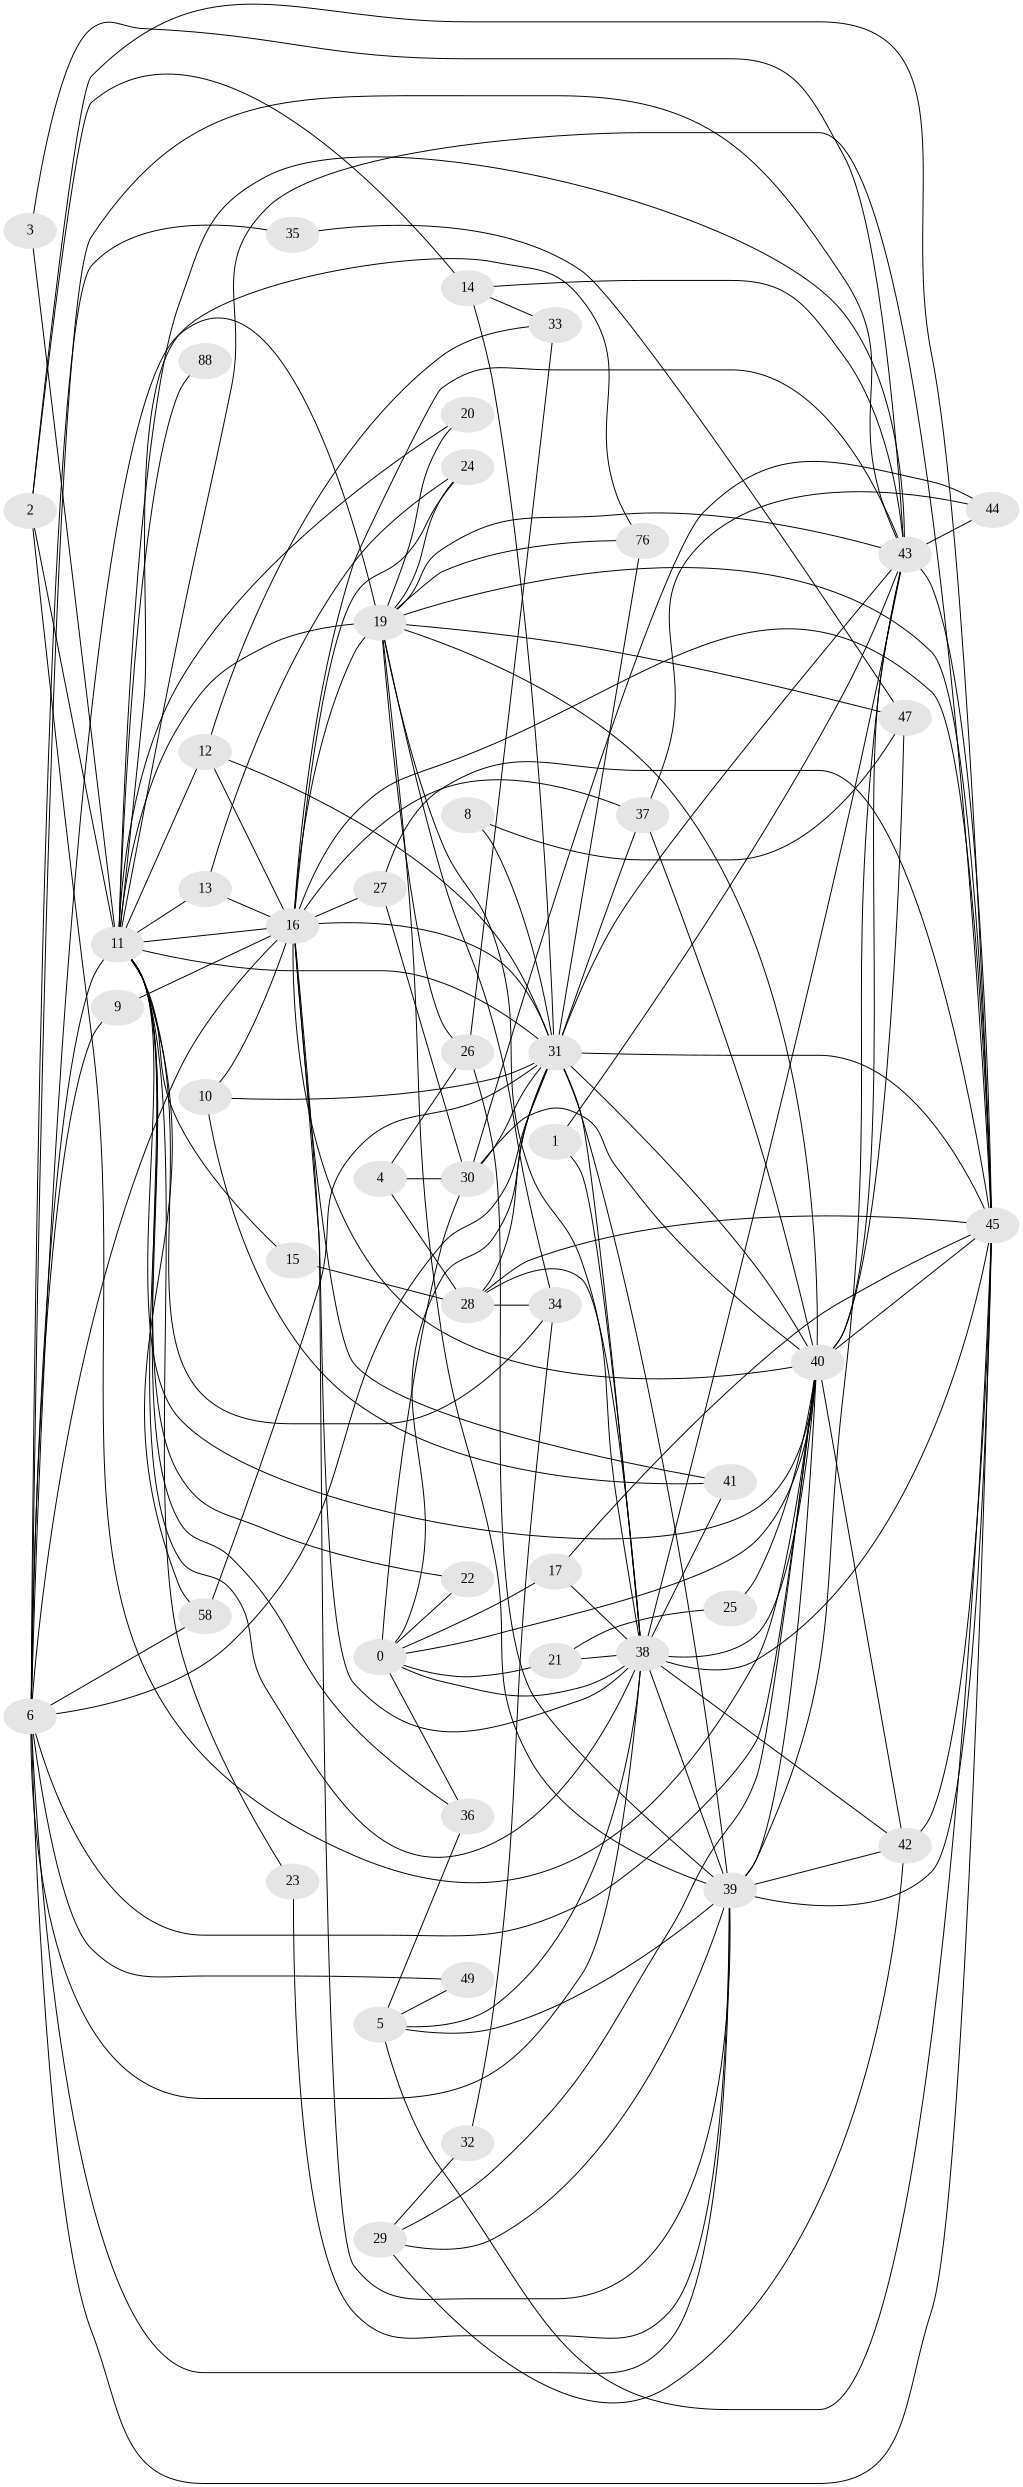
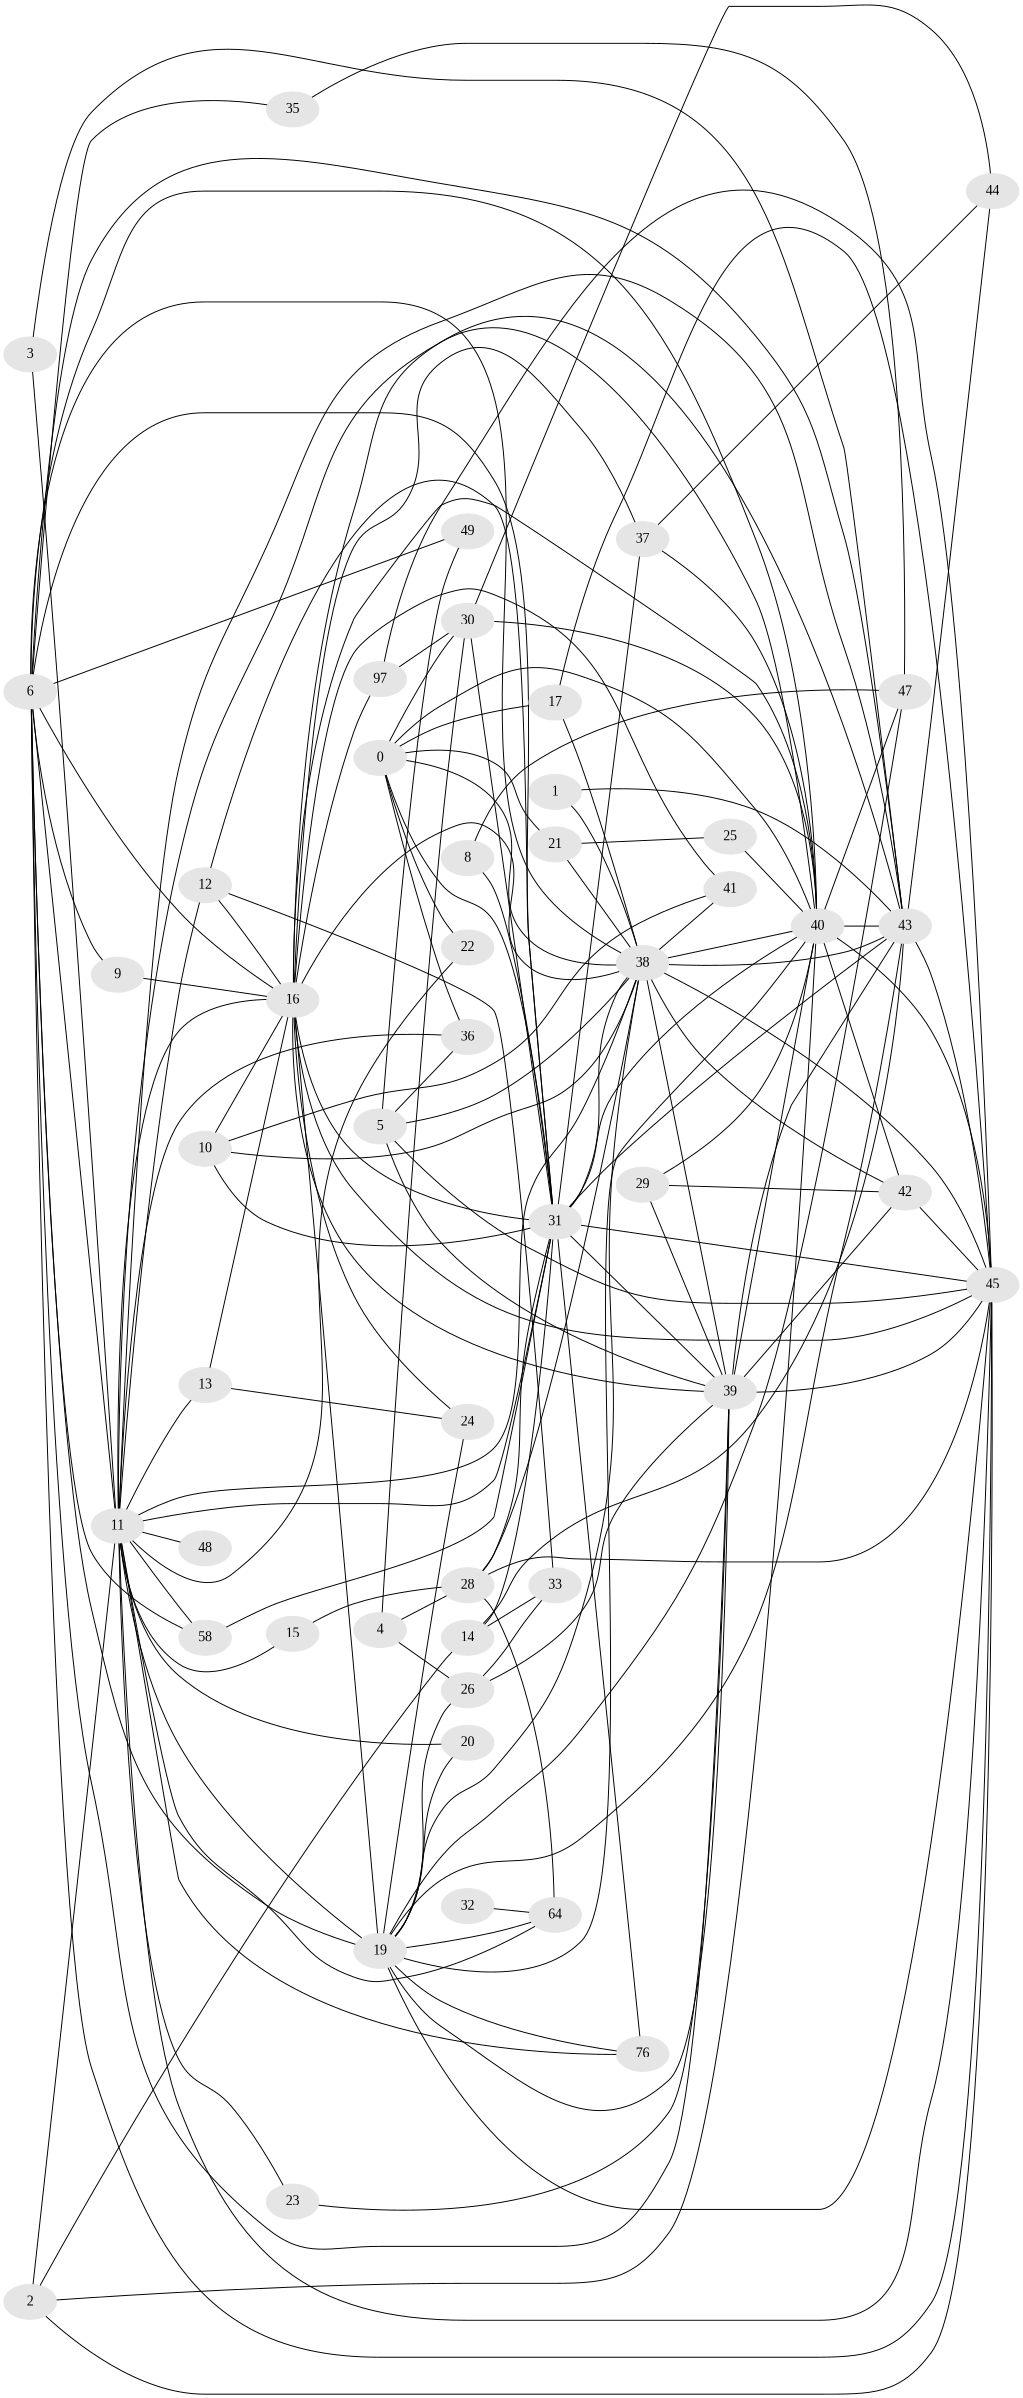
  graph {
    fontname="Liberation Serif"
    rankdir=LR
    node [color=gray90 fontname="Liberation Serif" style=filled]
    edge [fontname="Liberation Serif" weight=1.0]
    1
    38
    43
    40
    45
    39
    41
    42
    44
    2
    11
    14
    36
    16
    n15 [label=58]
    19
    31
    22
    12
    13
    15
    20
    23
-   34
+   34 [label=64]
    n25 [label=76]
-   48 [label=88]
+   48
    33
    47
    3
    4
    26
    28
    30
    5
    49
    6
    9
    35
    24
-   27
+   27 [label=97]
    37
    n42 [label=0]
    17
    21
    25
    8
    10
    29
    32
    1 -- 38
    1 -- 43
    38 -- 43
    38 -- 40
    38 -- 45 [weight=2.0]
    38 -- 39
    38 -- 41
    38 -- 42
    43 -- 45
    43 -- 44
    40 -- 43 [weight=2.0]
    40 -- 45
    40 -- 42
    40 -- 47
    39 -- 43
    39 -- 40
    39 -- 45 [weight=3.0]
    39 -- 42
    42 -- 45
    2 -- 40
    2 -- 45
    2 -- 11
    2 -- 14
    11 -- 38
    11 -- 43
    11 -- 40
    11 -- 45
    11 -- 36
    11 -- 16
    11 -- n15
    11 -- 19
    11 -- 31 [weight=3.0]
    11 -- 22
    11 -- 12
    11 -- 13
    11 -- 15
    11 -- 20
    11 -- 23
    11 -- 34
    11 -- n25
    11 -- 48 [weight=2.0]
    14 -- 43
    14 -- 31
    14 -- 33
    16 -- 38
    16 -- 43
    16 -- 40
    16 -- 45
    16 -- 39
    16 -- 41
    16 -- 19
    16 -- 31 [weight=2.0]
    16 -- 24
    16 -- 27
    16 -- 37
    n15 -- 31
    19 -- 38 [weight=2.0]
    19 -- 43
    19 -- 40
    19 -- 45
    19 -- 39
    19 -- 20
    19 -- 34
    19 -- n25
    19 -- 47
    19 -- 26
    19 -- 24
    31 -- 38 [weight=3.0]
    31 -- 43
    31 -- 40 [weight=3.0]
    31 -- 45 [weight=3.0]
    31 -- 39 [weight=2.0]
    31 -- n25
    31 -- 37 [weight=2.0]
    12 -- 16
    12 -- 31
    12 -- 33
    13 -- 16 [weight=2.0]
    13 -- 24 [weight=2.0]
    15 -- 28
    23 -- 39
    3 -- 43
    3 -- 11
    4 -- 26
    4 -- 28
    4 -- 30
    26 -- 39
    26 -- 33
    28 -- 38
    28 -- 45
    28 -- 31
    28 -- 34
    30 -- 40
    30 -- 44
    30 -- 31
    5 -- 38
    5 -- 45
    5 -- 39
    5 -- 36
    5 -- 49
    6 -- 38
    6 -- 43
    6 -- 40
    6 -- 45
    6 -- 39
    6 -- 11
    6 -- 16
    6 -- n15
    6 -- 19 [weight=2.0]
    6 -- 31 [weight=3.0]
    6 -- 49
    6 -- 9
    6 -- 35
    9 -- 16
    35 -- 47
    27 -- 45
    27 -- 30
    37 -- 40
    37 -- 44
    n42 -- 38
    n42 -- 40
    n42 -- 36
    n42 -- 31
    n42 -- 22
    n42 -- 30
    n42 -- 17
    n42 -- 21
    17 -- 38
    17 -- 45
    21 -- 38
    21 -- 25
    25 -- 40
    8 -- 31
    8 -- 47
+   10 -- 38
    10 -- 41
    10 -- 16
    10 -- 31
    29 -- 40
    29 -- 39
    29 -- 42
-   29 -- 32
    32 -- 34
  }
